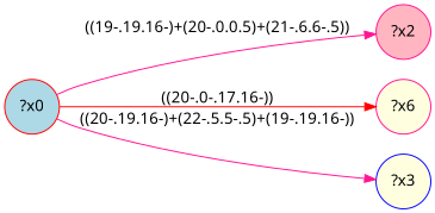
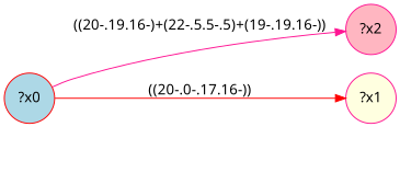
  digraph {
    fontname="Noto Sans"
    rankdir=LR
    node [color=deeppink fillcolor=lightyellow fontname="Noto Sans" shape=circle style="filled,"]
    edge [color=deeppink fontname="Noto Sans"]
    n1 [fillcolor=lightpink label="?x2"]
-   n2 [label="?x6"]
+   n2 [label="?x1"]
    n3 [color=red fillcolor=lightblue label="?x0"]
-   n4 [color=blue label="?x3" style=filled]
-   n3 -> n1 [label="((19-.19.16-)+(20-.0.0.5)+(21-.6.6-.5))"]
+   n3 -> n1 [label="((20-.19.16-)+(22-.5.5-.5)+(19-.19.16-))"]
    n3 -> n2 [color=red label="((20-.0-.17.16-))"]
-   n3 -> n4 [label="((20-.19.16-)+(22-.5.5-.5)+(19-.19.16-))"]
  }
